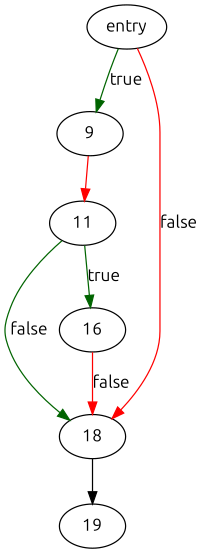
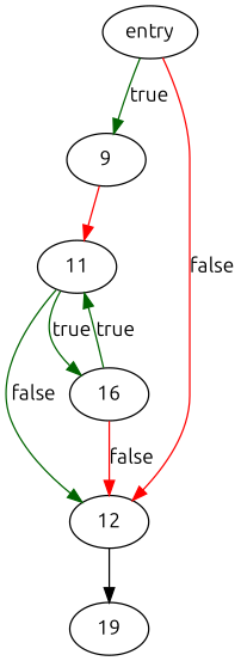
  digraph {
    fontname=Ubuntu
    node [fontname=Ubuntu]
    edge [color=darkgreen fontname=Ubuntu]
    n1 [label=entry]
    9
-   18
+   18 [label=12]
    11
    16
    19
    n1 -> 9 [label=true]
    n1 -> 18 [color=red label=false]
    9 -> 11 [color=red]
    18 -> 19 [color=""]
    11 -> 18 [label=false]
    11 -> 16 [label=true]
    16 -> 18 [color=red label=false]
+   16 -> 11 [label=true]
  }
